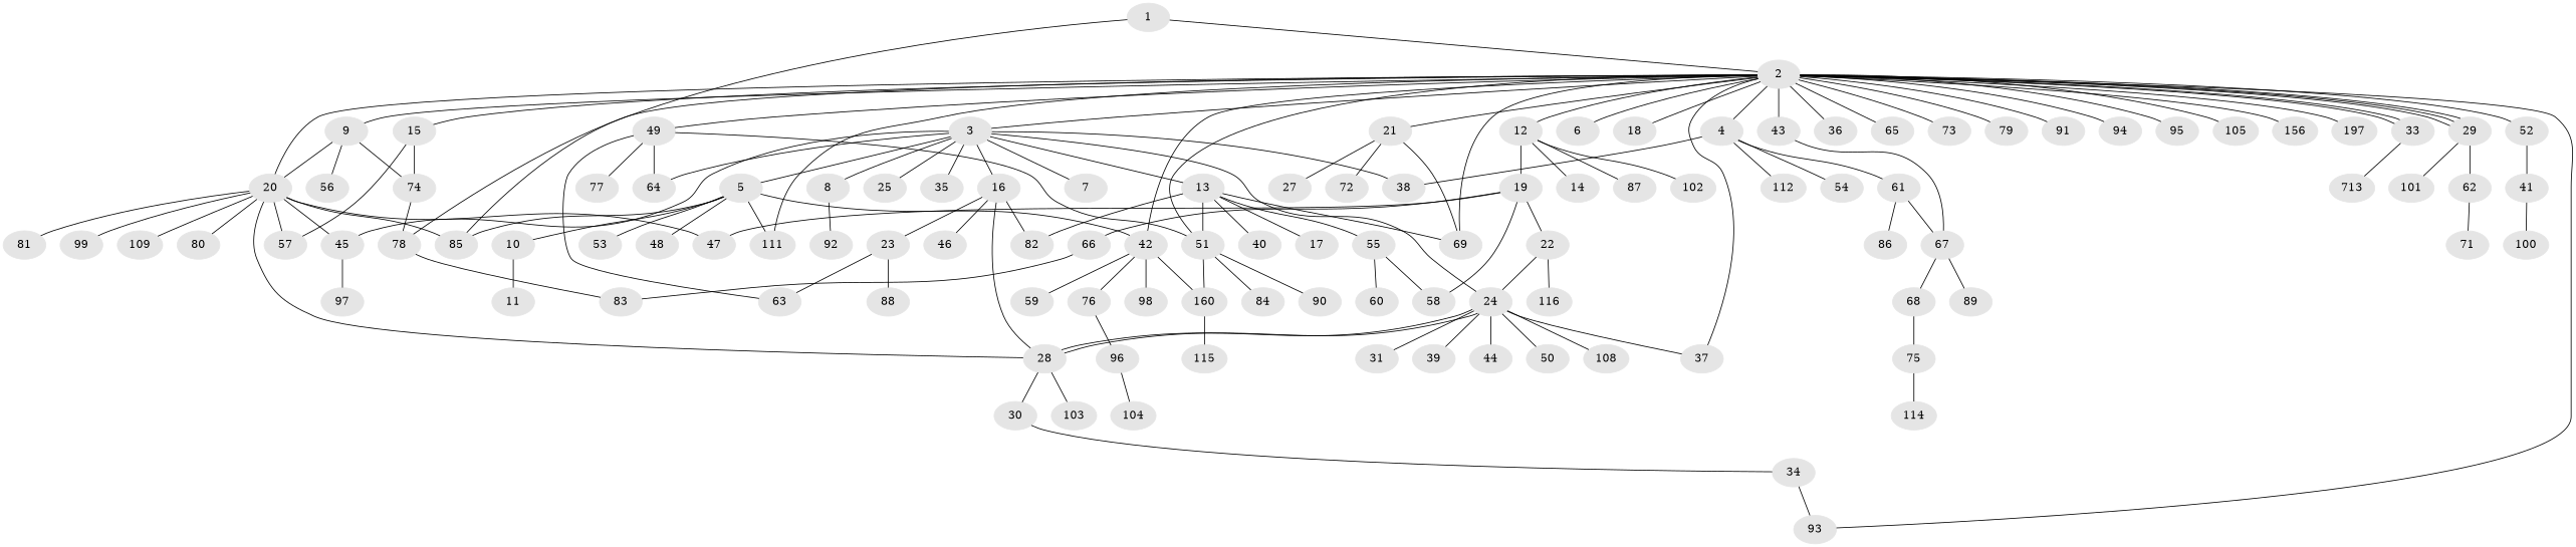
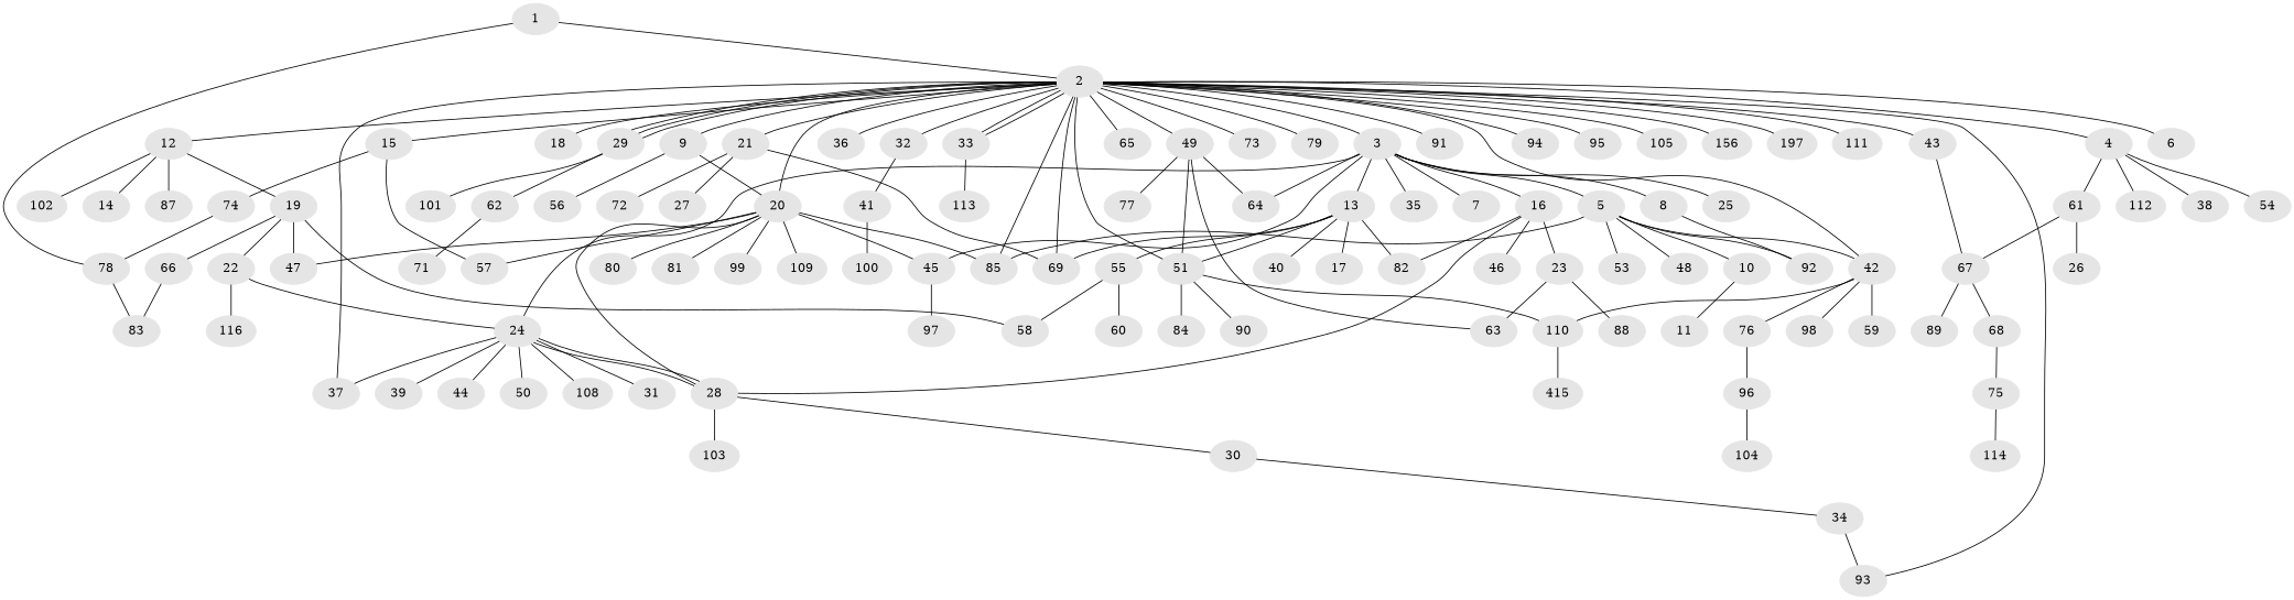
  graph {
    node [color=gray90 style=filled]
    1
    2
    78
    3
    4
    6
    9
    12
    15
    18
    20
    21
    29
-   32 [label=52]
+   32
    33
    36
    37
    42
    43
    49
    51
    65
    69
    73
    79
    85
    91
    93
    94
    95
    105
    n32 [label=156]
    n33 [label=197]
    111
    83
    5
    7
    8
    13
    16
    24
    25
    35
    38
    45
    64
    54
    61
    112
    56
    74
    14
    19
    87
    102
    57
    28
    47
    80
    81
    99
    109
    27
    72
    62
    101
    41
-   113 [label=713]
+   113
    59
    76
    98
-   110 [label=160]
+   110
    67
    63
    77
    84
    90
    10
    48
    53
    92
    17
    40
    55
    82
    23
    46
    31
    39
    44
    50
    108
    97
-   86
+   86 [label=26]
    11
    22
    58
    66
    60
    88
    30
    103
    116
    34
    71
    100
    96
-   115
+   115 [label=415]
    68
    89
    75
    114
    104
    1 -- 2
    1 -- 78
    2 -- 3
    2 -- 4
    2 -- 6
    2 -- 9
    2 -- 12
    2 -- 15
    2 -- 18
    2 -- 20
    2 -- 21
    2 -- 29
    2 -- 29
    2 -- 29
    2 -- 32
    2 -- 33
    2 -- 33
    2 -- 36
    2 -- 37
    2 -- 42
    2 -- 43
    2 -- 49
    2 -- 51
    2 -- 65
    2 -- 69
    2 -- 73
    2 -- 79
    2 -- 85
    2 -- 91
    2 -- 93
    2 -- 94
    2 -- 95
    2 -- 105
    2 -- n32
    2 -- n33
    2 -- 111
    78 -- 83
    3 -- 5
    3 -- 7
    3 -- 8
    3 -- 13
    3 -- 16
    3 -- 24
    3 -- 25
    3 -- 35
-   3 -- 38
    3 -- 45
    3 -- 64
    4 -- 38
    4 -- 54
    4 -- 61
    4 -- 112
    9 -- 20
    9 -- 56
-   9 -- 74
    12 -- 14
    12 -- 19
    12 -- 87
    12 -- 102
    15 -- 74
    15 -- 57
    20 -- 85
    20 -- 45
    20 -- 57
    20 -- 28
    20 -- 47
    20 -- 80
    20 -- 81
    20 -- 99
    20 -- 109
    21 -- 69
    21 -- 27
    21 -- 72
    29 -- 62
    29 -- 101
    32 -- 41
    33 -- 113
    42 -- 59
    42 -- 76
    42 -- 98
    42 -- 110
    43 -- 67
    49 -- 51
    49 -- 64
    49 -- 63
    49 -- 77
    51 -- 110
    51 -- 84
    51 -- 90
    5 -- 42
    5 -- 85
-   5 -- 111
+   5 -- 92
    5 -- 10
    5 -- 48
    5 -- 53
    8 -- 92
    13 -- 51
    13 -- 69
    13 -- 17
    13 -- 40
    13 -- 55
    13 -- 82
    16 -- 28
    16 -- 82
    16 -- 23
    16 -- 46
    24 -- 37
    24 -- 28
    24 -- 28
    24 -- 31
    24 -- 39
    24 -- 44
    24 -- 50
    24 -- 108
    45 -- 97
    61 -- 67
    61 -- 86
    74 -- 78
    19 -- 47
    19 -- 22
    19 -- 58
    19 -- 66
    28 -- 30
    28 -- 103
    62 -- 71
    41 -- 100
    76 -- 96
    110 -- 115
    67 -- 68
    67 -- 89
    10 -- 11
    55 -- 58
    55 -- 60
    23 -- 63
    23 -- 88
    22 -- 24
    22 -- 116
    66 -- 83
    30 -- 34
    34 -- 93
    96 -- 104
    68 -- 75
    75 -- 114
  }
